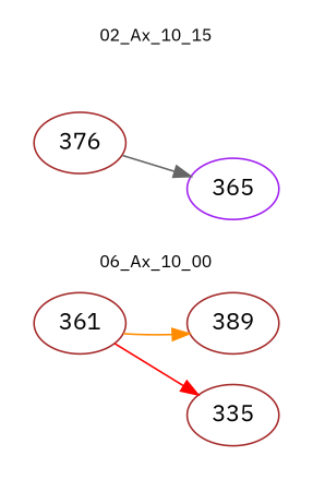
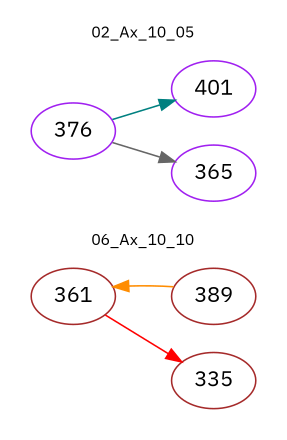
  digraph {
    fontname="IBM Plex Sans"
    rankdir=LR
    node [color=brown fontname="IBM Plex Sans"]
    edge [fontname="IBM Plex Sans"]
    n1 [label=361]
    n2 [label=335]
    n3 [label=389]
-   n4 [label=376]
+   n4 [color=purple label=376]
    n5 [color=purple label=365]
+   n6 [color=purple label=401]
    subgraph cluster_1 {
      color=white
      fontsize=10
-     label="06_Ax_10_00"
+     label="06_Ax_10_10"
      n1
      n2
      n3
    }
    subgraph cluster_2 {
      color=white
      fontsize=10
-     label="02_Ax_10_15"
+     label="02_Ax_10_05"
      n4
      n5
+     n6
    }
    n1 -> n2 [color=red]
-   n1 -> n3 [color=darkorange]
+   n3 -> n1 [color=darkorange]
    n4 -> n5 [color=gray40]
+   n4 -> n6 [color=teal]
  }
